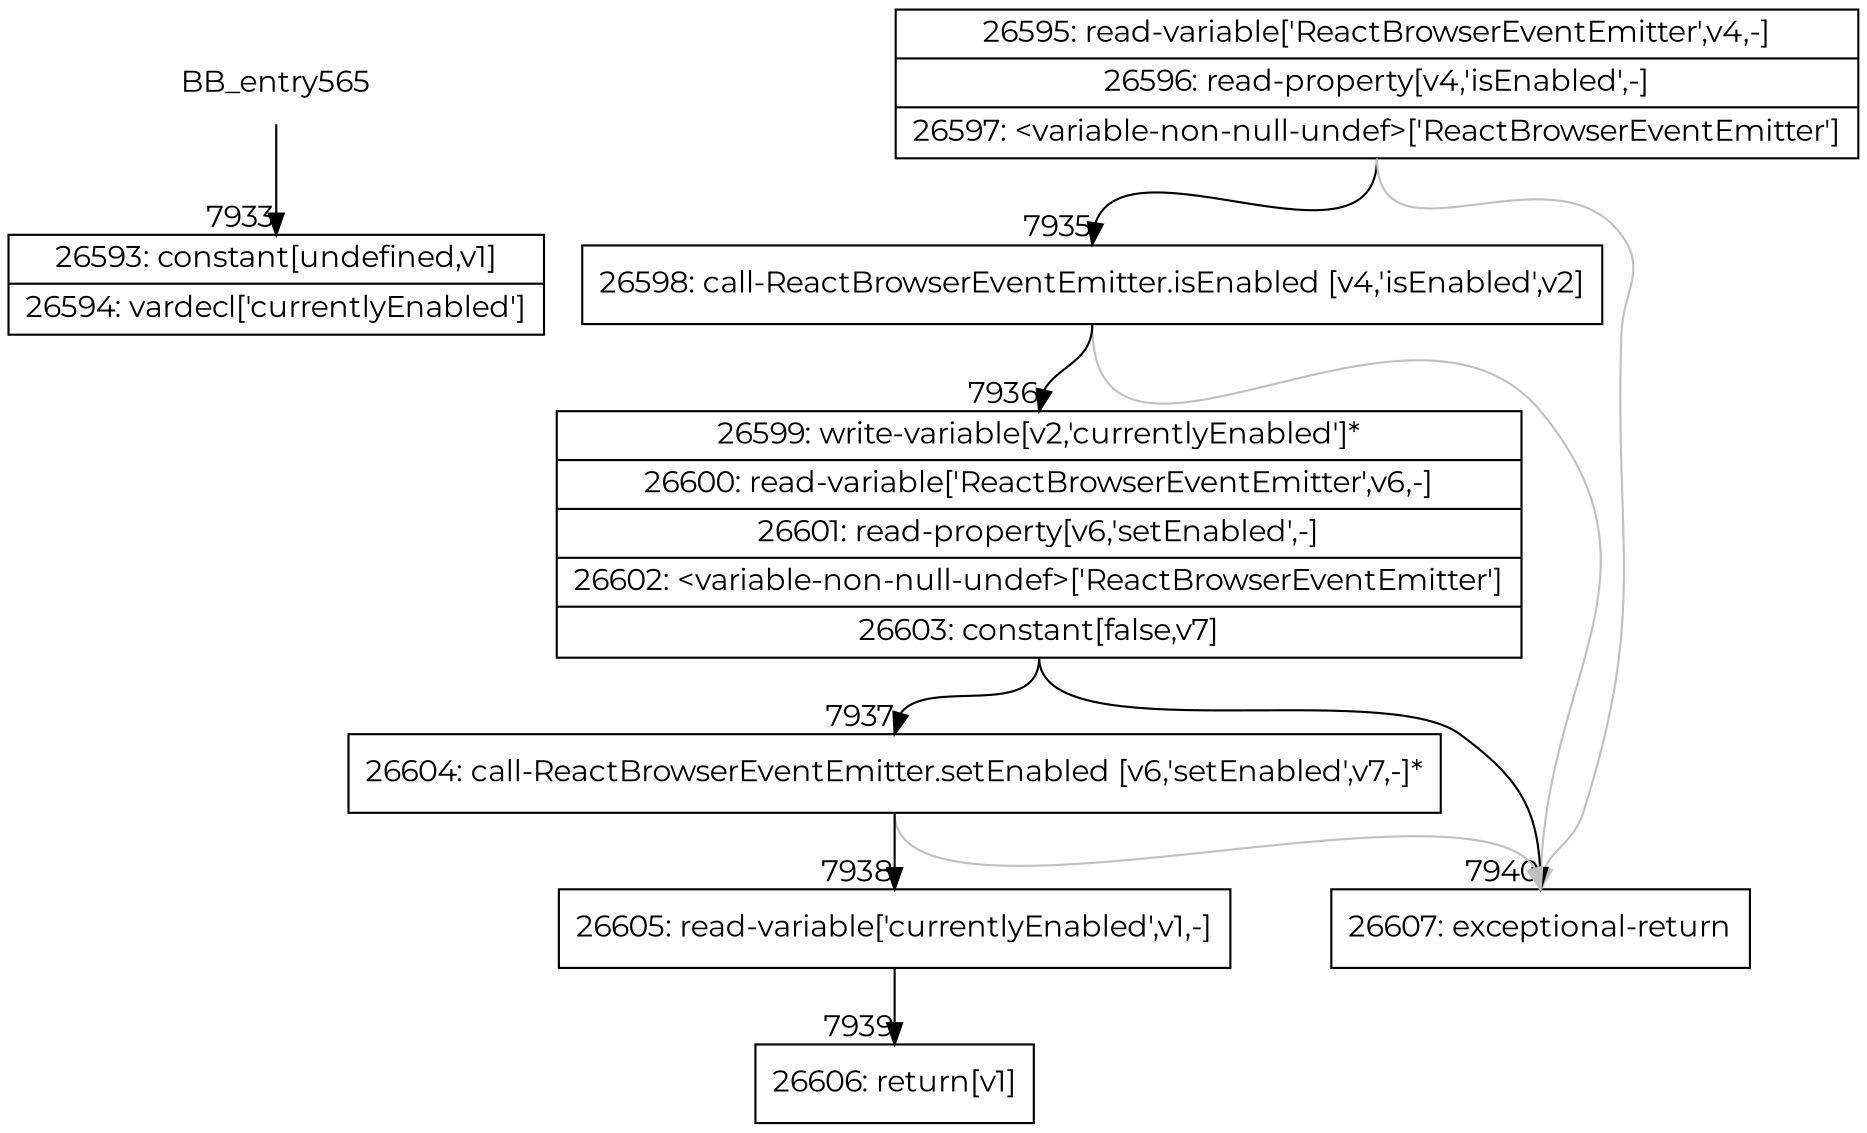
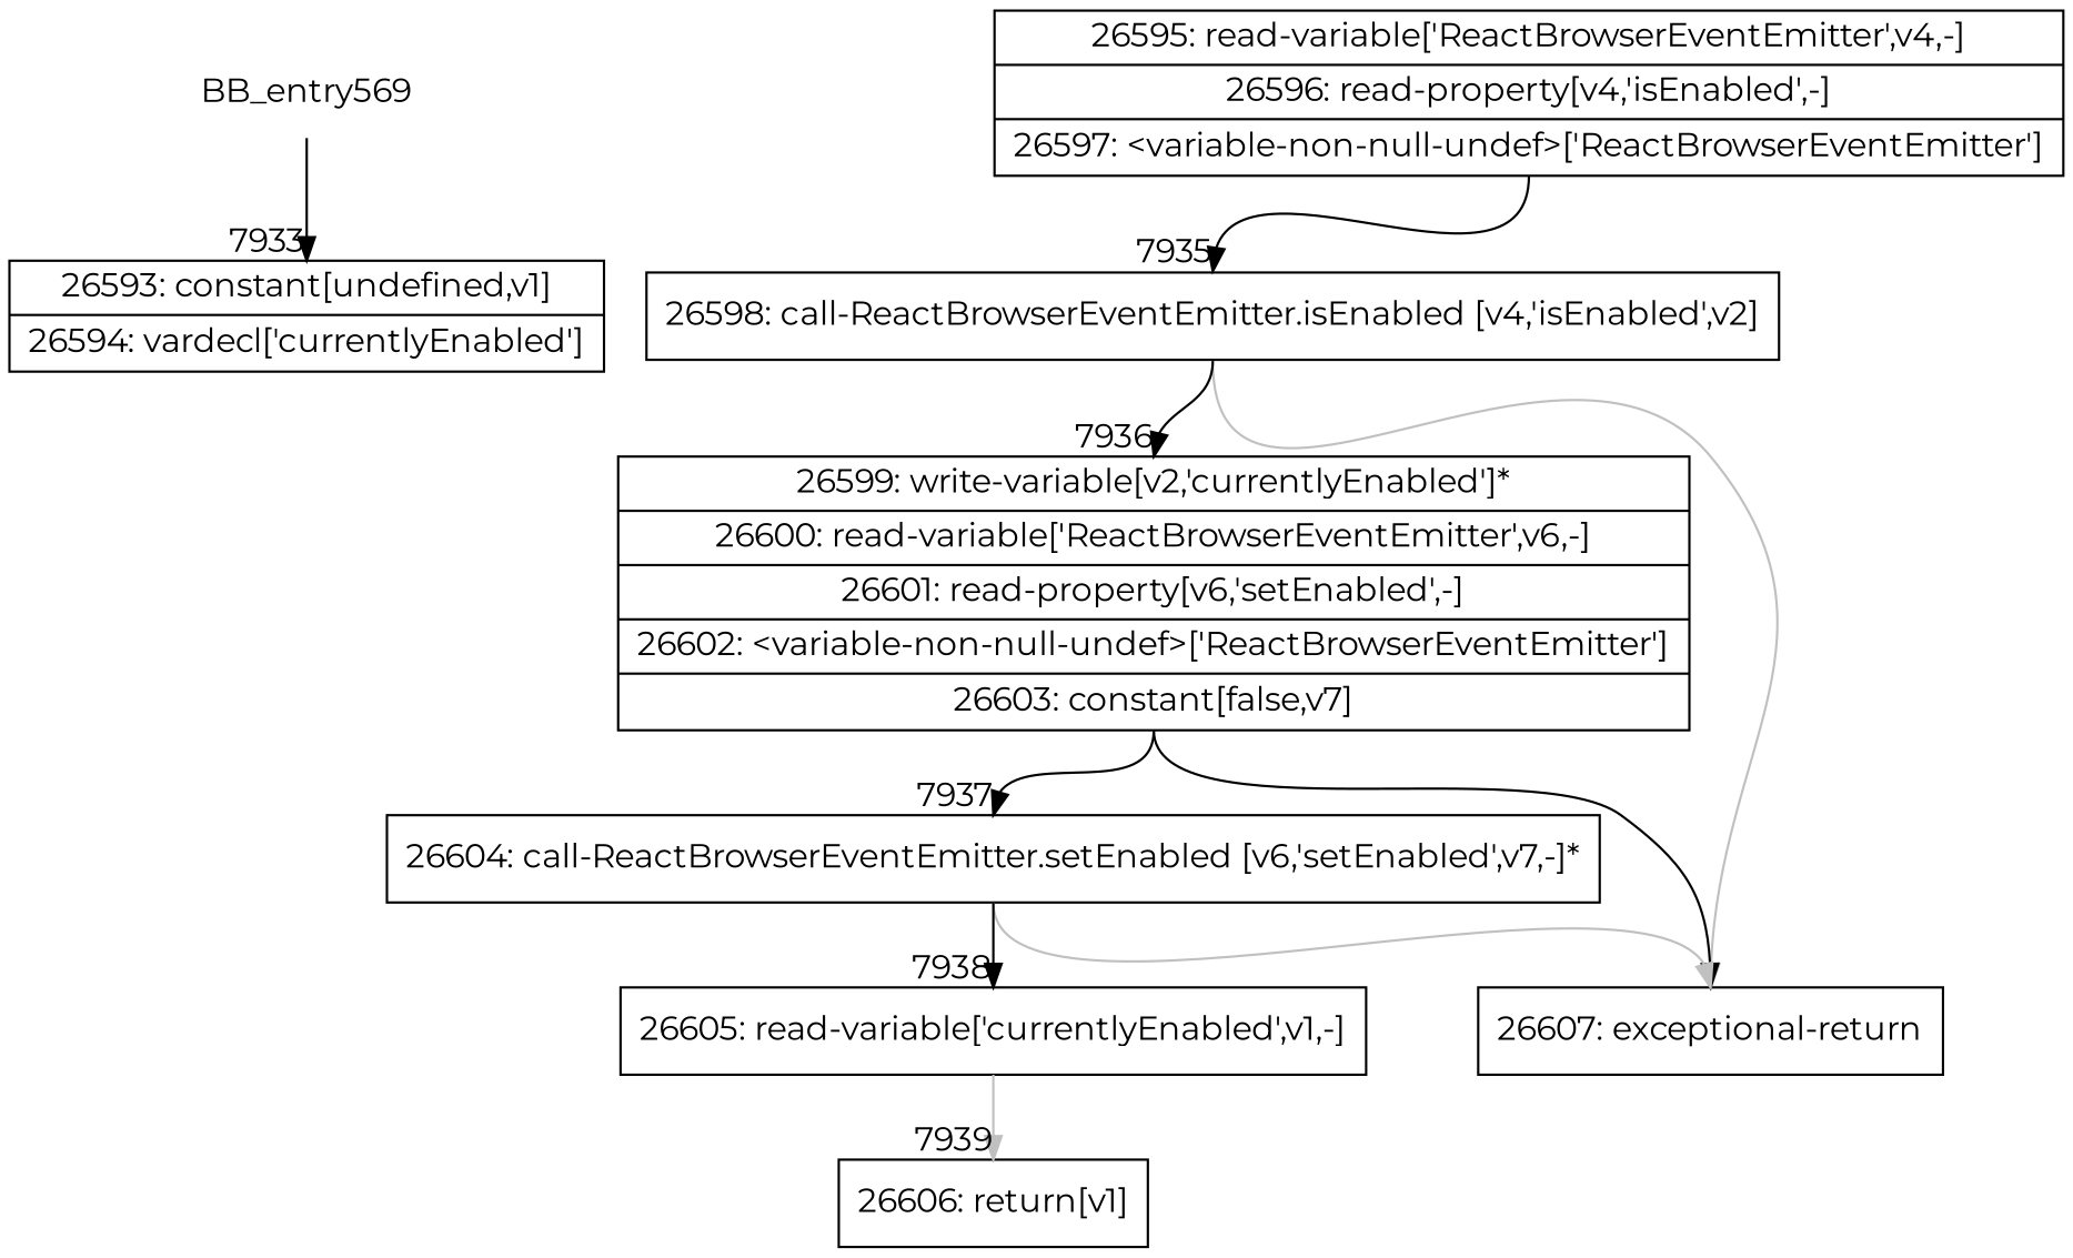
  digraph {
    fontname=Montserrat
    rankdir=TD
    node [fontname=Montserrat shape=record]
    edge [fontname=Montserrat headport=n tailport=s]
-   BB_entry569 [shape=none label=BB_entry565]
+   BB_entry569 [shape=none]
    n2 [label="{26593: constant[undefined,v1]|26594: vardecl['currentlyEnabled']}"]
    n3 [label="{26595: read-variable['ReactBrowserEventEmitter',v4,-]|26596: read-property[v4,'isEnabled',-]|26597: \<variable-non-null-undef\>['ReactBrowserEventEmitter']}"]
    n4 [label="{26598: call-ReactBrowserEventEmitter.isEnabled [v4,'isEnabled',v2]}"]
    n5 [label="{26607: exceptional-return}"]
    n6 [label="{26599: write-variable[v2,'currentlyEnabled']*|26600: read-variable['ReactBrowserEventEmitter',v6,-]|26601: read-property[v6,'setEnabled',-]|26602: \<variable-non-null-undef\>['ReactBrowserEventEmitter']|26603: constant[false,v7]}"]
    n7 [label="{26604: call-ReactBrowserEventEmitter.setEnabled [v6,'setEnabled',v7,-]*}"]
    n8 [label="{26605: read-variable['currentlyEnabled',v1,-]}"]
    n9 [label="{26606: return[v1]}"]
    BB_entry569 -> n2 [headlabel="    7933"]
    n3 -> n4 [headlabel="      7935"]
-   n3 -> n5 [color=gray headlabel="      7940"]
    n4 -> n5 [color=gray]
    n4 -> n6 [headlabel="      7936"]
    n6 -> n5 [color=black]
    n6 -> n7 [headlabel="      7937"]
    n7 -> n5 [color=gray]
    n7 -> n8 [headlabel="      7938"]
-   n8 -> n9 [headlabel="      7939"]
+   n8 -> n9 [headlabel="      7939" color=gray]
  }
